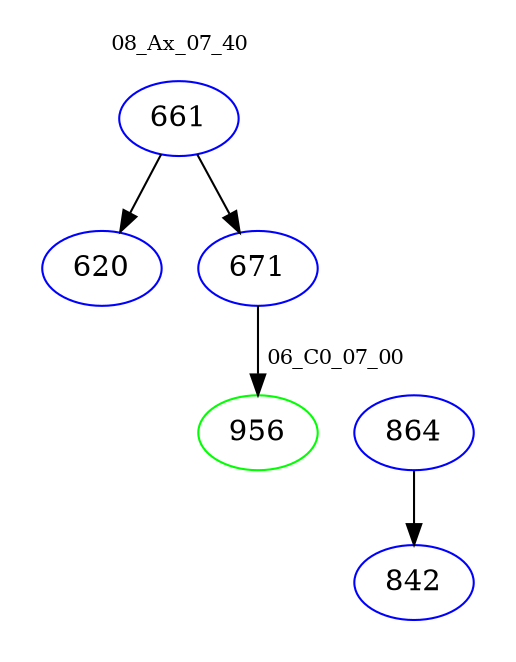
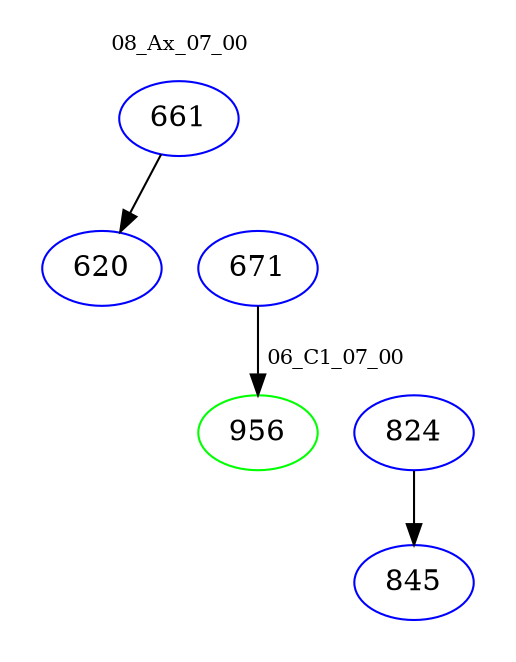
  digraph {
    node [color=blue]
    edge [color=black]
    n1 [label=661]
    n2 [label=620]
    n3 [label=671]
-   n4 [label=864]
-   n5 [label=842]
+   n4 [label=824]
+   n5 [label=845]
    n6 [color=green label=956]
    subgraph cluster_1 {
      color=white
      fontsize=10
-     label="08_Ax_07_40"
+     label="08_Ax_07_00"
      n1
      n2
      n3
    }
    subgraph cluster_2 {
      color=white
      fontsize=10
-     label="06_C0_07_00"
+     label="06_C1_07_00"
      n4
      n5
      n6
    }
    n1 -> n2
-   n1 -> n3
    n3 -> n6
    n4 -> n5
  }
